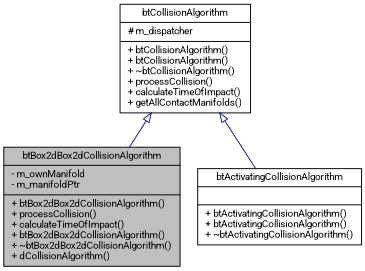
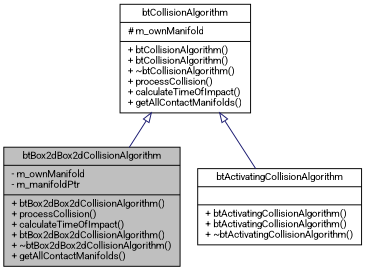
  digraph {
    fontname=Roboto
    node [color=black fillcolor=white fontname=Roboto fontsize=10 shape=record style=filled]
    edge [arrowtail=empty color=midnightblue dir=back fontname=Roboto fontsize=10 labelfontname=Helvetica labelfontsize=10 style=solid]
-   n1 [fillcolor=grey75 fontcolor=black height=0.2 label="{btBox2dBox2dCollisionAlgorithm\n|- m_ownManifold\l- m_manifoldPtr\l|+ btBox2dBox2dCollisionAlgorithm()\l+ processCollision()\l+ calculateTimeOfImpact()\l+ btBox2dBox2dCollisionAlgorithm()\l+ ~btBox2dBox2dCollisionAlgorithm()\l+ dCollisionAlgorithm()\l}" width=0.4]
+   n1 [fillcolor=grey75 fontcolor=black height=0.2 label="{btBox2dBox2dCollisionAlgorithm\n|- m_ownManifold\l- m_manifoldPtr\l|+ btBox2dBox2dCollisionAlgorithm()\l+ processCollision()\l+ calculateTimeOfImpact()\l+ btBox2dBox2dCollisionAlgorithm()\l+ ~btBox2dBox2dCollisionAlgorithm()\l+ getAllContactManifolds()\l}" width=0.4]
    n2 [height=0.2 label="{btActivatingCollisionAlgorithm\n||+ btActivatingCollisionAlgorithm()\l+ btActivatingCollisionAlgorithm()\l+ ~btActivatingCollisionAlgorithm()\l}" width=0.4]
-   n3 [height=0.2 label="{btCollisionAlgorithm\n|# m_dispatcher\l|+ btCollisionAlgorithm()\l+ btCollisionAlgorithm()\l+ ~btCollisionAlgorithm()\l+ processCollision()\l+ calculateTimeOfImpact()\l+ getAllContactManifolds()\l}" width=0.4]
+   n3 [height=0.2 label="{btCollisionAlgorithm\n|# m_ownManifold\l|+ btCollisionAlgorithm()\l+ btCollisionAlgorithm()\l+ ~btCollisionAlgorithm()\l+ processCollision()\l+ calculateTimeOfImpact()\l+ getAllContactManifolds()\l}" width=0.4]
    n3 -> n1
    n3 -> n2
  }
